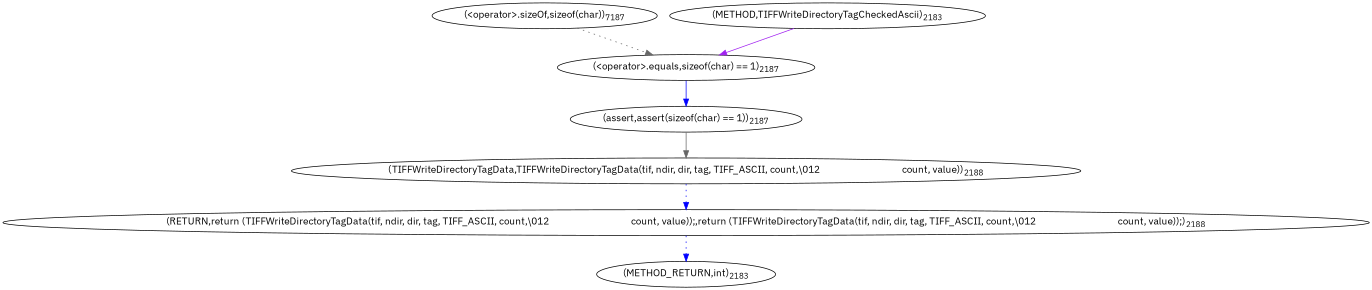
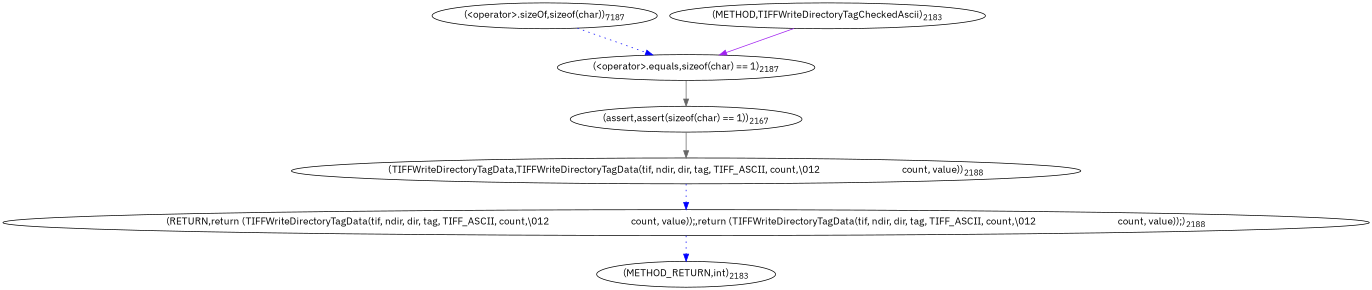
  digraph {
    fontname="IBM Plex Sans"
    node [fontname="IBM Plex Sans"]
    edge [color=gray40 fontname="IBM Plex Sans" style=solid]
-   n1 [label=<(assert,assert(sizeof(char) == 1))<SUB>2187</SUB>>]
+   n1 [label=<(assert,assert(sizeof(char) == 1))<SUB>2167</SUB>>]
    n2 [label=<(TIFFWriteDirectoryTagData,TIFFWriteDirectoryTagData(tif, ndir, dir, tag, TIFF_ASCII, count,\012                                      count, value))<SUB>2188</SUB>>]
    n3 [label=<(RETURN,return (TIFFWriteDirectoryTagData(tif, ndir, dir, tag, TIFF_ASCII, count,\012                                      count, value));,return (TIFFWriteDirectoryTagData(tif, ndir, dir, tag, TIFF_ASCII, count,\012                                      count, value));)<SUB>2188</SUB>>]
    n4 [label=<(METHOD_RETURN,int)<SUB>2183</SUB>>]
    n5 [label=<(&lt;operator&gt;.equals,sizeof(char) == 1)<SUB>2187</SUB>>]
    n6 [label=<(&lt;operator&gt;.sizeOf,sizeof(char))<SUB>7187</SUB>>]
    n7 [label=<(METHOD,TIFFWriteDirectoryTagCheckedAscii)<SUB>2183</SUB>>]
    n1 -> n2
    n2 -> n3 [color=blue style=dotted]
    n3 -> n4 [color=blue style=dotted]
-   n5 -> n1 [color=blue]
-   n6 -> n5 [style=dotted]
+   n5 -> n1
+   n6 -> n5 [color=blue style=dotted]
    n7 -> n5 [color=purple]
  }
